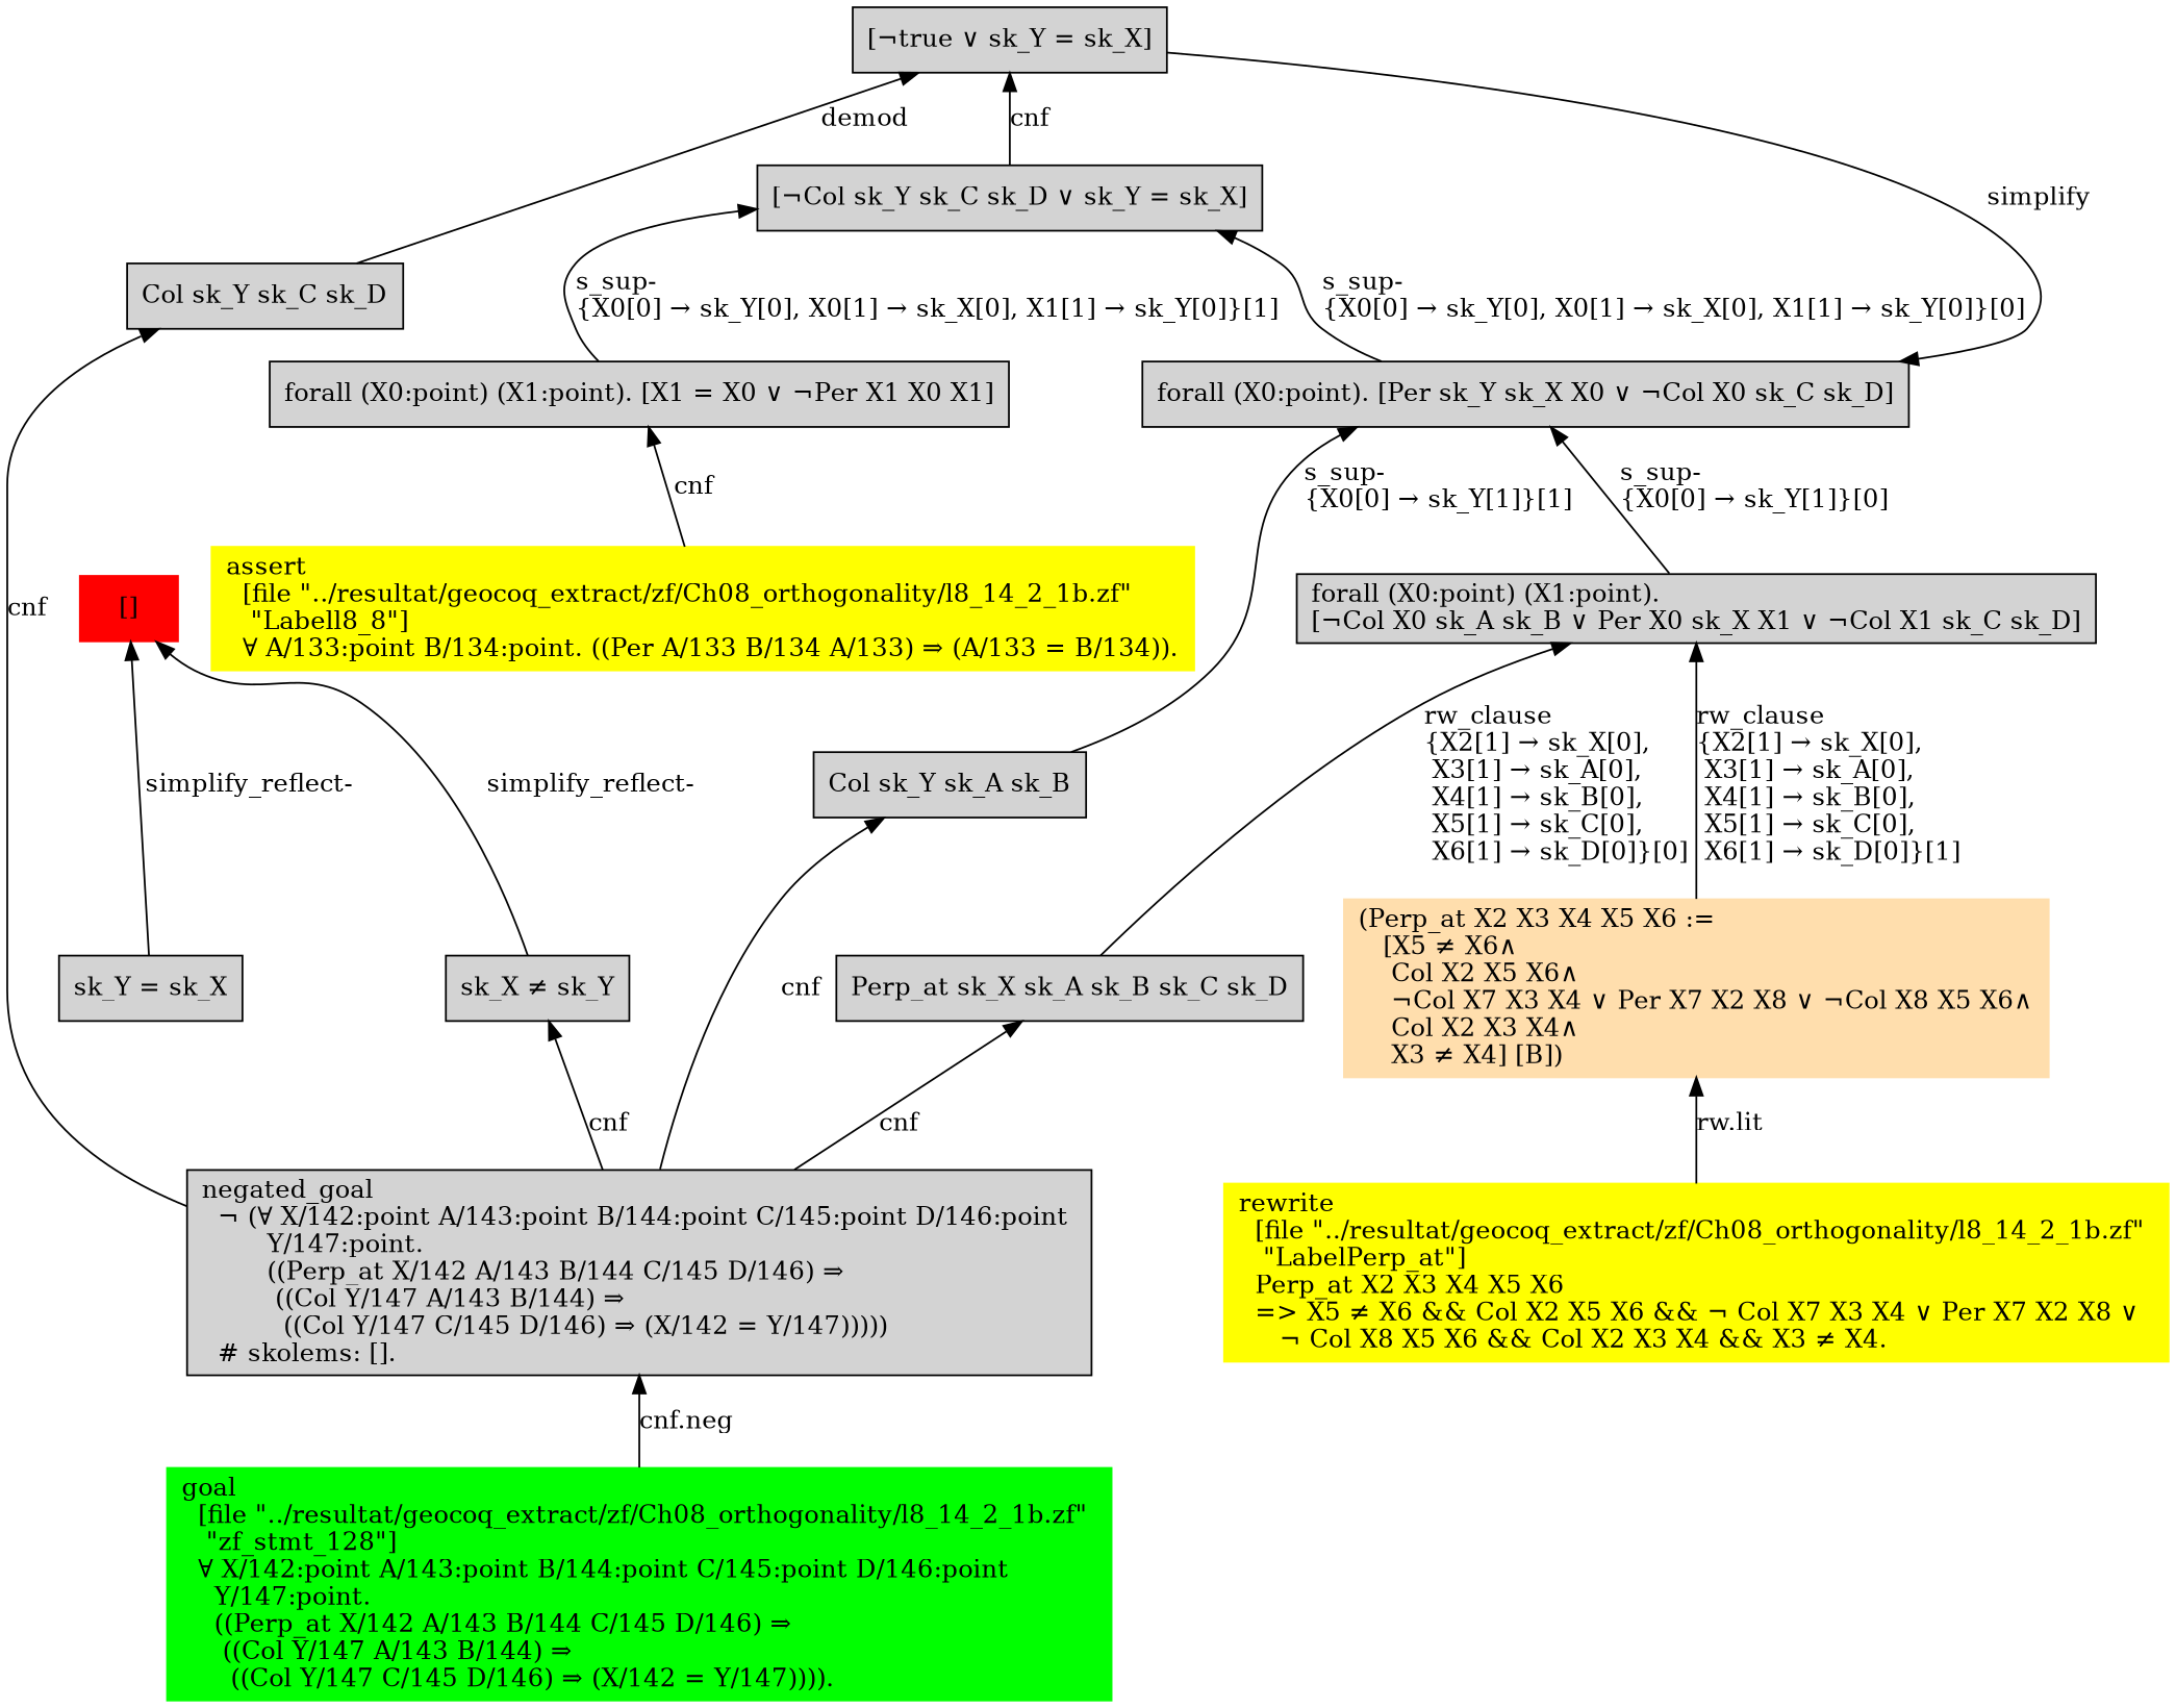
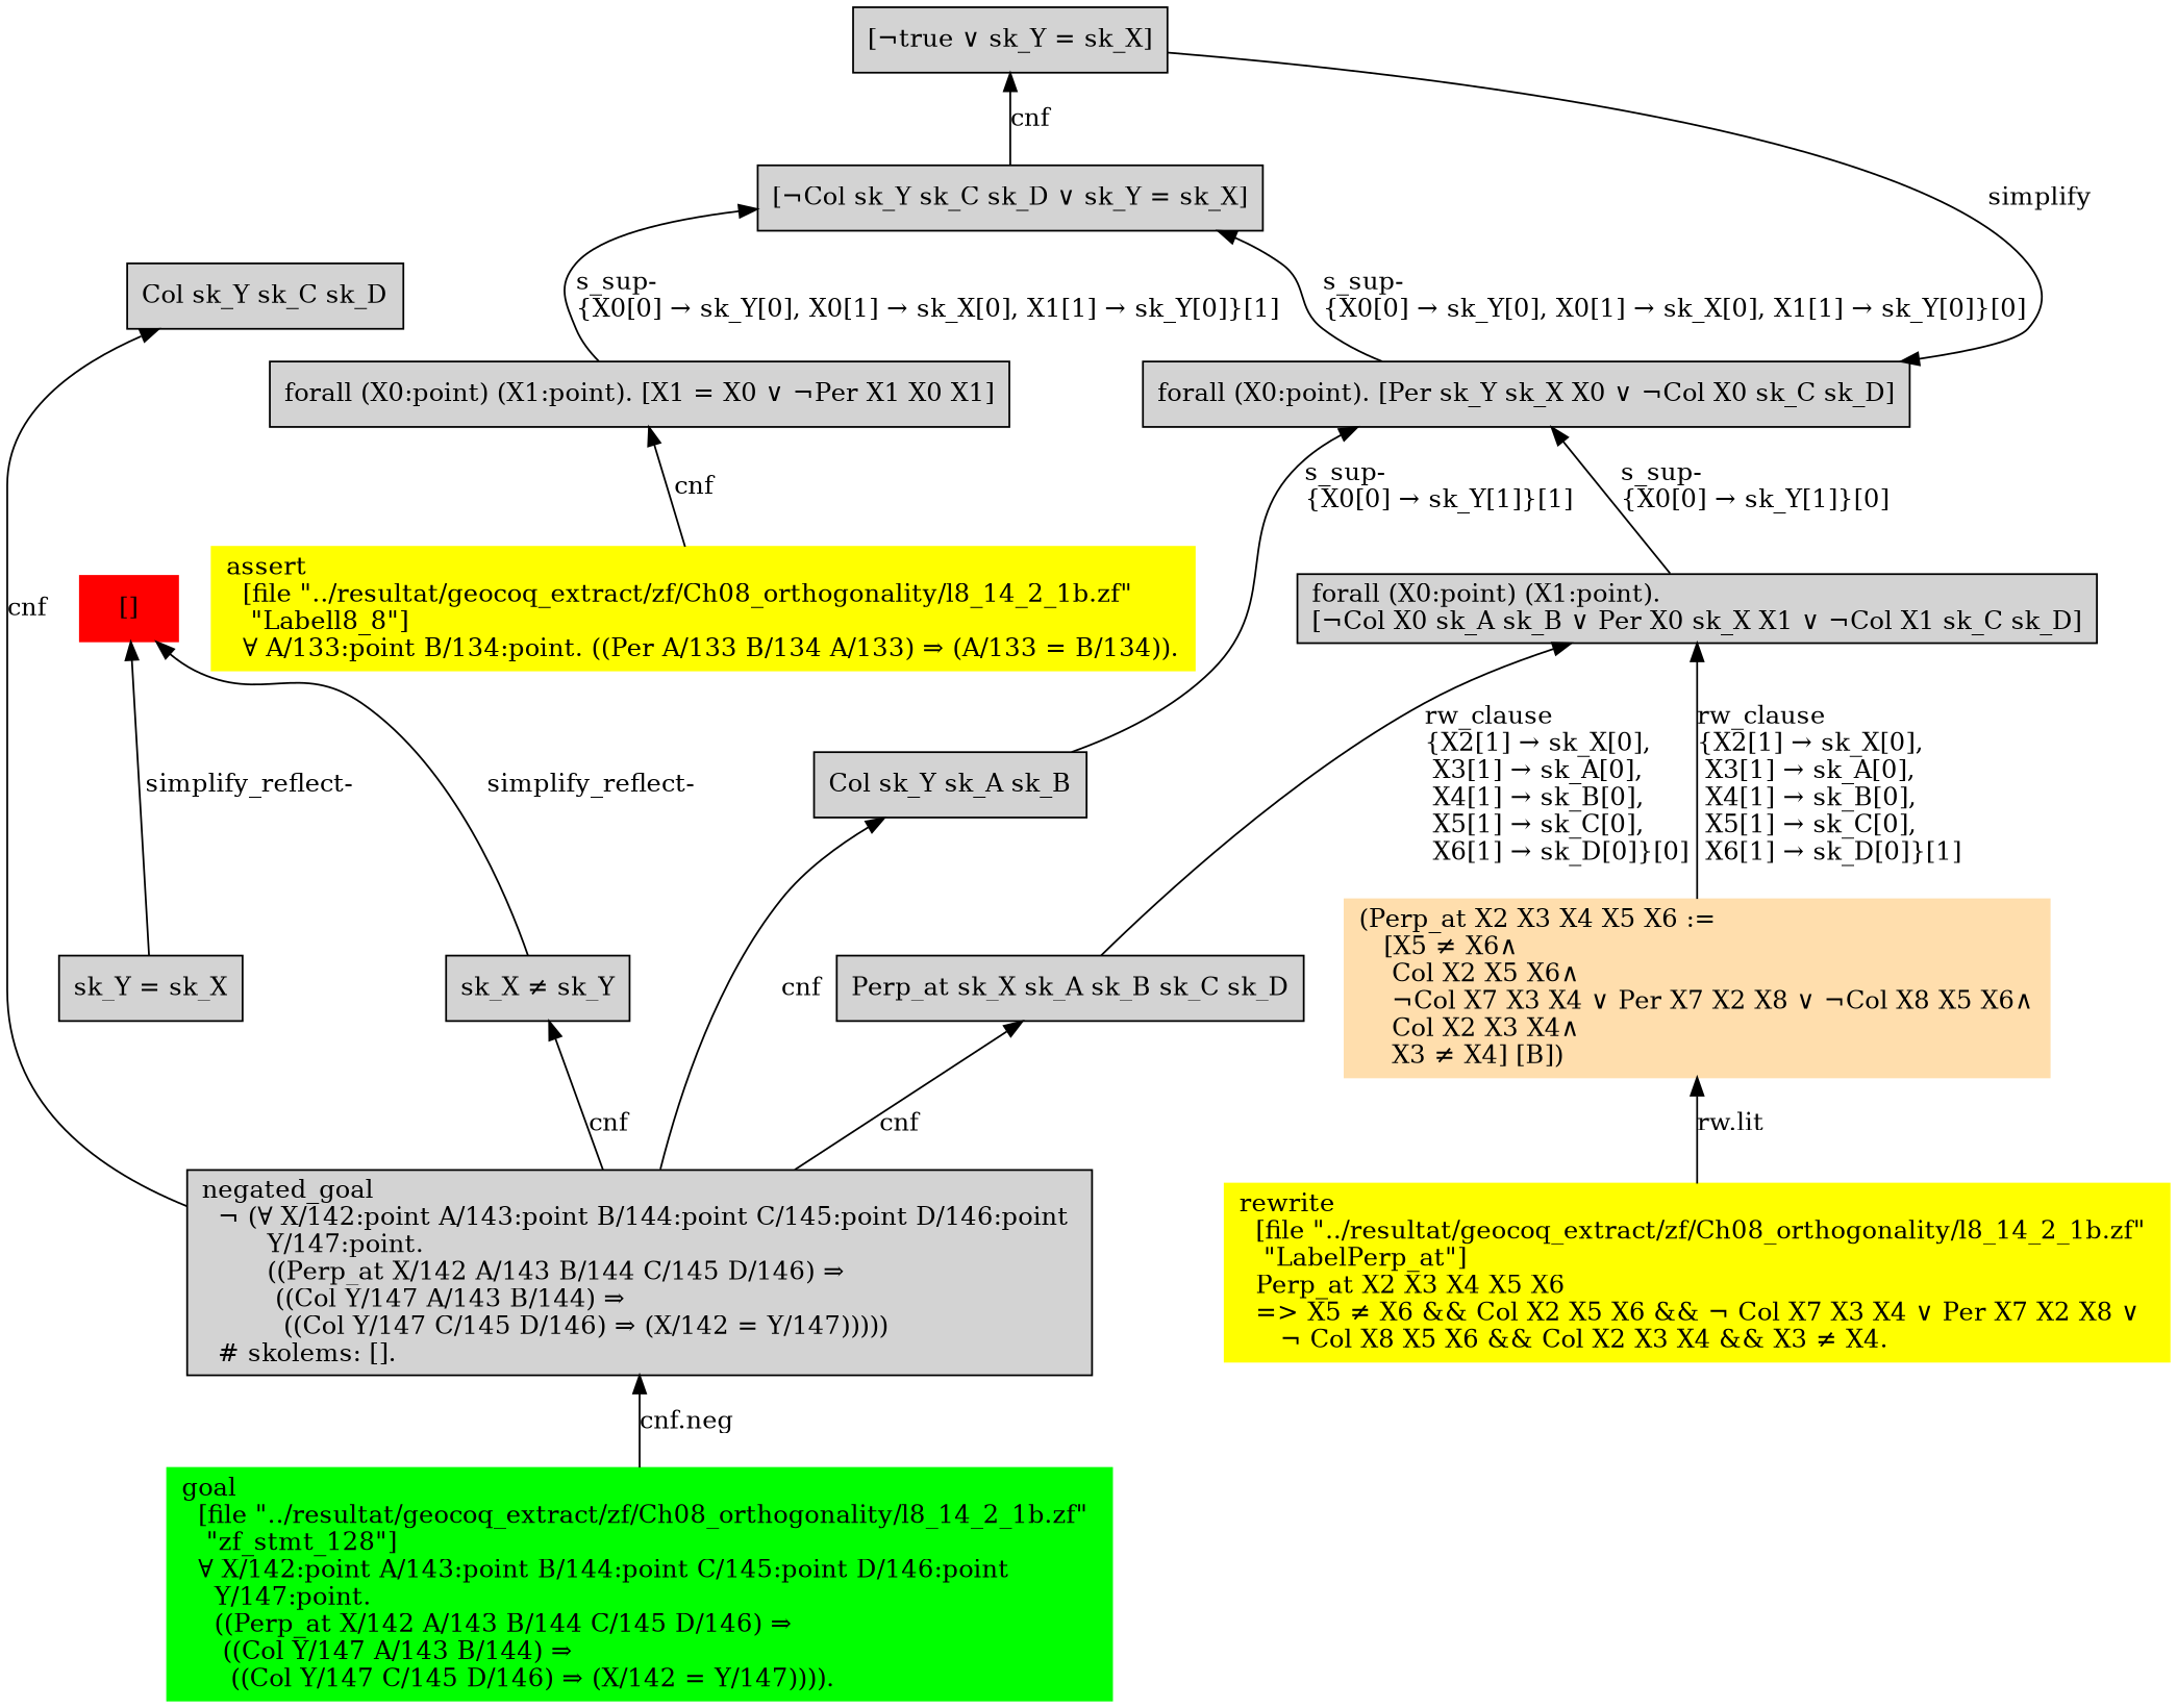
  digraph {
    node [shape=box style=filled]
    edge [dir=back]
    n1 [color=red label="[]"]
    n2 [label="sk_X ≠ sk_Y\l"]
    n3 [label="sk_Y = sk_X\l"]
    n4 [label="negated_goal\l  ¬ (∀ X/142:point A/143:point B/144:point C/145:point D/146:point \l        Y/147:point.\l        ((Perp_at X/142 A/143 B/144 C/145 D/146) ⇒\l         ((Col Y/147 A/143 B/144) ⇒\l          ((Col Y/147 C/145 D/146) ⇒ (X/142 = Y/147)))))\l  # skolems: [].\l"]
    n5 [color=green label="goal\l  [file \"../resultat/geocoq_extract/zf/Ch08_orthogonality/l8_14_2_1b.zf\" \l   \"zf_stmt_128\"]\l  ∀ X/142:point A/143:point B/144:point C/145:point D/146:point \l    Y/147:point.\l    ((Perp_at X/142 A/143 B/144 C/145 D/146) ⇒\l     ((Col Y/147 A/143 B/144) ⇒\l      ((Col Y/147 C/145 D/146) ⇒ (X/142 = Y/147)))).\l"]
    n6 [label="[¬true ∨ sk_Y = sk_X]\l"]
    n7 [label="Col sk_Y sk_C sk_D\l"]
    n8 [label="[¬Col sk_Y sk_C sk_D ∨ sk_Y = sk_X]\l"]
    n9 [label="forall (X0:point) (X1:point). [X1 = X0 ∨ ¬Per X1 X0 X1]\l"]
    n10 [label="forall (X0:point). [Per sk_Y sk_X X0 ∨ ¬Col X0 sk_C sk_D]\l"]
    n11 [color=yellow label="assert\l  [file \"../resultat/geocoq_extract/zf/Ch08_orthogonality/l8_14_2_1b.zf\" \l   \"Labell8_8\"]\l  ∀ A/133:point B/134:point. ((Per A/133 B/134 A/133) ⇒ (A/133 = B/134)).\l"]
    n12 [label="forall (X0:point) (X1:point).\l[¬Col X0 sk_A sk_B ∨ Per X0 sk_X X1 ∨ ¬Col X1 sk_C sk_D]\l"]
    n13 [label="Col sk_Y sk_A sk_B\l"]
    n14 [color=navajowhite label="(Perp_at X2 X3 X4 X5 X6 :=\l   [X5 ≠ X6∧\l    Col X2 X5 X6∧\l    ¬Col X7 X3 X4 ∨ Per X7 X2 X8 ∨ ¬Col X8 X5 X6∧\l    Col X2 X3 X4∧\l    X3 ≠ X4] [B])\l"]
    n15 [label="Perp_at sk_X sk_A sk_B sk_C sk_D\l"]
    n16 [color=yellow label="rewrite\l  [file \"../resultat/geocoq_extract/zf/Ch08_orthogonality/l8_14_2_1b.zf\" \l   \"LabelPerp_at\"]\l  Perp_at X2 X3 X4 X5 X6\l  =\> X5 ≠ X6 && Col X2 X5 X6 && ¬ Col X7 X3 X4 ∨ Per X7 X2 X8 ∨ \l     ¬ Col X8 X5 X6 && Col X2 X3 X4 && X3 ≠ X4.\l"]
    n1 -> n2 [label="simplify_reflect-"]
    n1 -> n3 [label="simplify_reflect-"]
    n2 -> n4 [label=cnf]
    n4 -> n5 [label="cnf.neg"]
-   n6 -> n7 [label=demod]
    n6 -> n8 [label=cnf]
    n7 -> n4 [label=cnf]
    n8 -> n9 [label="s_sup-\l\{X0[0] → sk_Y[0], X0[1] → sk_X[0], X1[1] → sk_Y[0]\}[1]\l"]
    n8 -> n10 [label="s_sup-\l\{X0[0] → sk_Y[0], X0[1] → sk_X[0], X1[1] → sk_Y[0]\}[0]\l"]
    n9 -> n11 [label=cnf]
    n10 -> n6 [label=simplify]
    n10 -> n12 [label="s_sup-\l\{X0[0] → sk_Y[1]\}[0]\l"]
    n10 -> n13 [label="s_sup-\l\{X0[0] → sk_Y[1]\}[1]\l"]
    n12 -> n14 [label="rw_clause\l\{X2[1] → sk_X[0], \l X3[1] → sk_A[0], \l X4[1] → sk_B[0], \l X5[1] → sk_C[0], \l X6[1] → sk_D[0]\}[1]\l"]
    n12 -> n15 [label="rw_clause\l\{X2[1] → sk_X[0], \l X3[1] → sk_A[0], \l X4[1] → sk_B[0], \l X5[1] → sk_C[0], \l X6[1] → sk_D[0]\}[0]\l"]
    n13 -> n4 [label=cnf]
    n14 -> n16 [label="rw.lit"]
    n15 -> n4 [label=cnf]
  }
